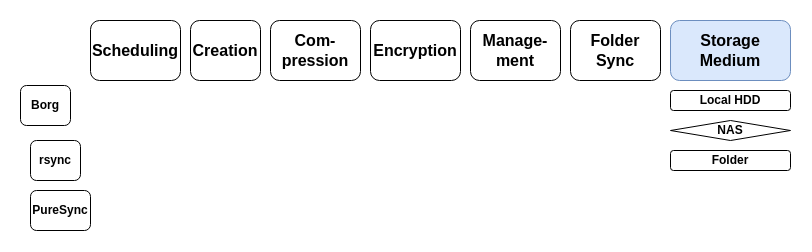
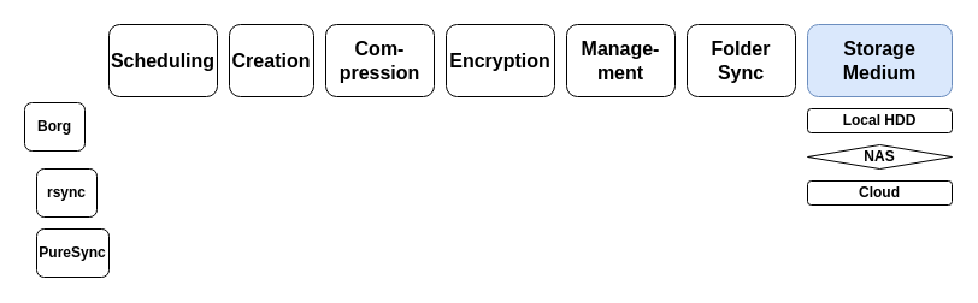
  <mxCell id="0" />
  <mxCell id="1" parent="0" />
  <mxCell id="2" value="Scheduling" style="rounded=1;whiteSpace=wrap;html=1;fontSize=16;fontStyle=1" vertex="1" parent="1"><mxGeometry x="90" y="20" width="90" height="60" as="geometry" /></mxCell>
  <mxCell id="3" value="Storage Medium" style="rounded=1;whiteSpace=wrap;html=1;fontSize=16;fontStyle=1;fillColor=#dae8fc;strokeColor=#6c8ebf;" vertex="1" parent="1"><mxGeometry x="670" y="20" width="120" height="60" as="geometry" /></mxCell>
  <mxCell id="4" value="Local HDD" style="rounded=1;whiteSpace=wrap;html=1;fontStyle=1" vertex="1" parent="1"><mxGeometry x="670" y="90" width="120" height="20" as="geometry" /></mxCell>
  <mxCell id="5" value="NAS" style="rhombus;whiteSpace=wrap;html=1;fontStyle=1;" vertex="1" parent="1"><mxGeometry x="670" y="120" width="120" height="20" as="geometry" /></mxCell>
- <mxCell id="6" value="Folder" style="rounded=1;whiteSpace=wrap;html=1;fontStyle=1" vertex="1" parent="1"><mxGeometry x="670" y="150" width="120" height="20" as="geometry" /></mxCell>
+ <mxCell id="6" value="Cloud" style="rounded=1;whiteSpace=wrap;html=1;fontStyle=1" vertex="1" parent="1"><mxGeometry x="670" y="150" width="120" height="20" as="geometry" /></mxCell>
  <mxCell id="7" value="Borg" style="rounded=1;whiteSpace=wrap;html=1;fontStyle=1" vertex="1" parent="1"><mxGeometry x="20" y="85" width="50" height="40" as="geometry" /></mxCell>
  <mxCell id="8" value="Creation" style="rounded=1;whiteSpace=wrap;html=1;fontSize=16;fontStyle=1" vertex="1" parent="1"><mxGeometry x="190" y="20" width="70" height="60" as="geometry" /></mxCell>
  <mxCell id="9" value="Encryption" style="rounded=1;whiteSpace=wrap;html=1;fontSize=16;fontStyle=1" vertex="1" parent="1"><mxGeometry x="370" y="20" width="90" height="60" as="geometry" /></mxCell>
  <mxCell id="10" value="Manage-&lt;br&gt;ment" style="rounded=1;whiteSpace=wrap;html=1;fontSize=16;fontStyle=1" vertex="1" parent="1"><mxGeometry x="470" y="20" width="90" height="60" as="geometry" /></mxCell>
  <mxCell id="11" value="Com-&lt;br&gt;pression" style="rounded=1;whiteSpace=wrap;html=1;fontSize=16;fontStyle=1" vertex="1" parent="1"><mxGeometry x="270" y="20" width="90" height="60" as="geometry" /></mxCell>
  <mxCell id="12" value="" style="shape=image;html=1;verticalAlign=top;verticalLabelPosition=bottom;labelBackgroundColor=#ffffff;imageAspect=0;aspect=fixed;image=https://cdn1.iconfinder.com/data/icons/Koloria-Icon-Set/22/Checkmark.png;fontSize=16;fontColor=#97D077;" vertex="1" parent="1"><mxGeometry x="115" y="90" width="40" height="40" as="geometry" /></mxCell>
  <mxCell id="13" value="" style="shape=image;html=1;verticalAlign=top;verticalLabelPosition=bottom;labelBackgroundColor=#ffffff;imageAspect=0;aspect=fixed;image=https://cdn1.iconfinder.com/data/icons/Koloria-Icon-Set/22/Checkmark.png;fontSize=16;fontColor=#97D077;" vertex="1" parent="1"><mxGeometry x="205" y="90" width="40" height="40" as="geometry" /></mxCell>
  <mxCell id="14" value="" style="shape=image;html=1;verticalAlign=top;verticalLabelPosition=bottom;labelBackgroundColor=#ffffff;imageAspect=0;aspect=fixed;image=https://cdn1.iconfinder.com/data/icons/Koloria-Icon-Set/22/Checkmark.png;fontSize=16;fontColor=#97D077;" vertex="1" parent="1"><mxGeometry x="295" y="90" width="40" height="40" as="geometry" /></mxCell>
  <mxCell id="15" value="" style="shape=image;html=1;verticalAlign=top;verticalLabelPosition=bottom;labelBackgroundColor=#ffffff;imageAspect=0;aspect=fixed;image=https://cdn1.iconfinder.com/data/icons/Koloria-Icon-Set/22/Checkmark.png;fontSize=16;fontColor=#97D077;" vertex="1" parent="1"><mxGeometry x="395" y="90" width="40" height="40" as="geometry" /></mxCell>
  <mxCell id="16" value="" style="shape=image;html=1;verticalAlign=top;verticalLabelPosition=bottom;labelBackgroundColor=#ffffff;imageAspect=0;aspect=fixed;image=https://cdn1.iconfinder.com/data/icons/Koloria-Icon-Set/22/Checkmark.png;fontSize=16;fontColor=#97D077;" vertex="1" parent="1"><mxGeometry x="495" y="90" width="40" height="40" as="geometry" /></mxCell>
  <mxCell id="17" value="Folder Sync" style="rounded=1;whiteSpace=wrap;html=1;fontSize=16;fontStyle=1" vertex="1" parent="1"><mxGeometry x="570" y="20" width="90" height="60" as="geometry" /></mxCell>
  <mxCell id="18" value="rsync" style="rounded=1;whiteSpace=wrap;html=1;fontStyle=1" vertex="1" parent="1"><mxGeometry y="140" width="50" height="40" as="geometry" x="30" /></mxCell>
  <mxCell id="19" value="" style="shape=image;html=1;verticalAlign=top;verticalLabelPosition=bottom;labelBackgroundColor=#ffffff;imageAspect=0;aspect=fixed;image=https://cdn1.iconfinder.com/data/icons/Koloria-Icon-Set/22/Checkmark.png;fontSize=16;fontColor=#97D077;" vertex="1" parent="1"><mxGeometry x="590" y="140" width="40" height="40" as="geometry" /></mxCell>
  <mxCell id="20" value="PureSync" style="rounded=1;whiteSpace=wrap;html=1;fontStyle=1" vertex="1" parent="1"><mxGeometry y="190" width="60" height="40" as="geometry" x="30" /></mxCell>
  <mxCell id="21" value="" style="shape=image;html=1;verticalAlign=top;verticalLabelPosition=bottom;labelBackgroundColor=#ffffff;imageAspect=0;aspect=fixed;image=https://cdn1.iconfinder.com/data/icons/Koloria-Icon-Set/22/Checkmark.png;fontSize=16;fontColor=#97D077;" vertex="1" parent="1"><mxGeometry x="590" y="190" width="40" height="40" as="geometry" /></mxCell>
  <mxCell id="22" value="" style="shape=image;html=1;verticalAlign=top;verticalLabelPosition=bottom;labelBackgroundColor=#ffffff;imageAspect=0;aspect=fixed;image=https://cdn1.iconfinder.com/data/icons/Koloria-Icon-Set/22/Checkmark.png;fontSize=16;fontColor=#97D077;" vertex="1" parent="1"><mxGeometry x="110" y="190" width="40" height="40" as="geometry" /></mxCell>
